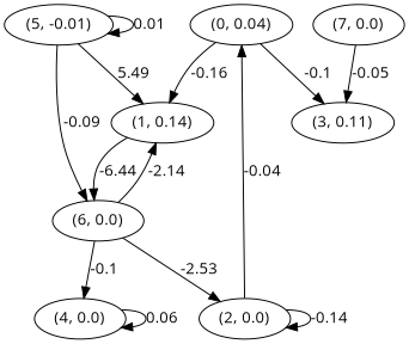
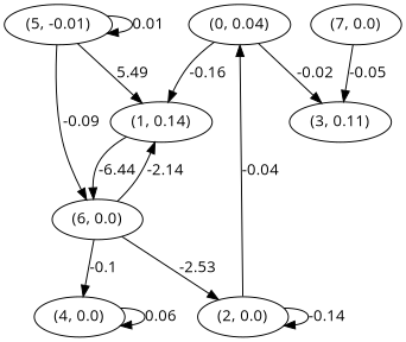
  digraph {
    fontname="Open Sans"
    node [fontname="Open Sans"]
    edge [fontname="Open Sans"]
    n1 [label="(0, 0.04)"]
    n2 [label="(1, 0.14)"]
    n3 [label="(3, 0.11)"]
    n4 [label="(6, 0.0)"]
    n5 [label="(2, 0.0)"]
    n6 [label="(4, 0.0)"]
    n7 [label="(5, -0.01)"]
    n8 [label="(7, 0.0)"]
    n1 -> n2 [label=-0.16]
-   n1 -> n3 [label=-0.1]
+   n1 -> n3 [label=-0.02]
    n2 -> n4 [label=-6.44]
    n4 -> n2 [label=-2.14]
    n4 -> n5 [label=-2.53]
    n4 -> n6 [label=-0.1]
    n5 -> n1 [label=-0.04]
    n5 -> n5 [label=-0.14]
    n6 -> n6 [label=0.06]
    n7 -> n2 [label=5.49]
    n7 -> n4 [label=-0.09]
    n7 -> n7 [label=0.01]
    n8 -> n3 [label=-0.05]
  }
